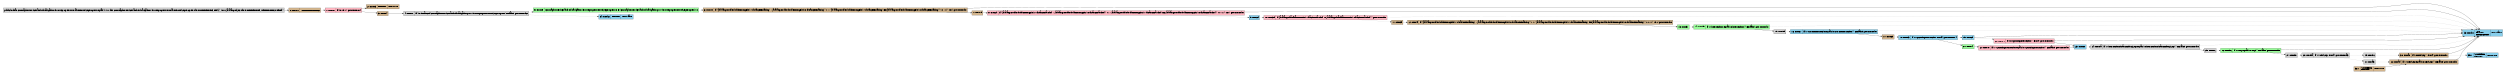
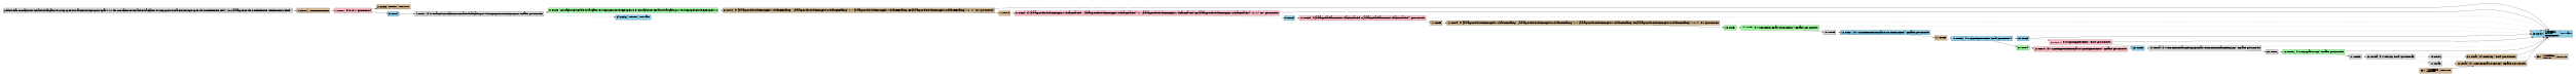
  digraph {
    rankdir=LR
    node [fillcolor=tan shape=record style=filled]
    edge [style=dotted]
    n1 [label="{0\:\ 0x0000|MTH_ENTER_BLOCK\l}"]
    n2 [fillcolor=lightpink label="{1\:\ 0x0001|if (r8 != r7) goto L_0x0004\l}"]
    n3 [label="{2\:\ 0x0003|RETURN\l|return true\l}"]
-   n4 [label="{3\:\ 0x0004}"]
+   n4 [fillcolor=skyblue label="{3\:\ 0x0004}"]
    n5 [fillcolor=lightgrey label="{4\:\ 0x0007|if ((r8 instanceof com.mapbox.services.android.navigation.p017v5.routeprogress.RouteStepProgress) == false) goto L_0x00b2\l}"]
    n6 [fillcolor=palegreen label="{5\:\ 0x0009|com.mapbox.services.android.navigation.v5.routeprogress.RouteStepProgress r8 = (com.mapbox.services.android.navigation.p017v5.routeprogress.RouteStepProgress) r8\l}"]
    n7 [fillcolor=skyblue label="{34\:\ 0x00b2|RETURN\l|return false\l}"]
    n8 [label="{6\:\ 0x001b|if ((java.lang.Double.doubleToLongBits(r7.distanceRemaining) \> java.lang.Double.doubleToLongBits(r8.distanceRemaining()) ? 1 : (java.lang.Double.doubleToLongBits(r7.distanceRemaining) == java.lang.Double.doubleToLongBits(r8.distanceRemaining()) ? 0 : \-1)) != 0) goto L_0x00b0\l}"]
    n9 [label="{7\:\ 0x001d}"]
-   n10 [fillcolor=skyblue label="{33\:\ 0x00b0|MTH\lRETURN\lORIG_RETURN\l|return false\l}"]
+   n10 [fillcolor=skyblue label="{33\:\ 0x00b0|SYNTHETIC\lRETURN\lORIG_RETURN\l|return false\l}"]
    n11 [fillcolor=lightpink label="{8\:\ 0x002d|if ((java.lang.Double.doubleToLongBits(r7.distanceTraveled) \> java.lang.Double.doubleToLongBits(r8.distanceTraveled()) ? 1 : (java.lang.Double.doubleToLongBits(r7.distanceTraveled) == java.lang.Double.doubleToLongBits(r8.distanceTraveled()) ? 0 : \-1)) != 0) goto L_0x00b0\l}"]
    n12 [fillcolor=skyblue label="{9\:\ 0x002f}"]
    n13 [fillcolor=lightpink label="{10\:\ 0x003d|if (java.lang.Float.floatToIntBits(r7.fractionTraveled) != java.lang.Float.floatToIntBits(r8.fractionTraveled())) goto L_0x00b0\l}"]
    n14 [label="{11\:\ 0x003f}"]
    n15 [label="{12\:\ 0x004f|if ((java.lang.Double.doubleToLongBits(r7.durationRemaining) \> java.lang.Double.doubleToLongBits(r8.durationRemaining()) ? 1 : (java.lang.Double.doubleToLongBits(r7.durationRemaining) == java.lang.Double.doubleToLongBits(r8.durationRemaining()) ? 0 : \-1)) != 0) goto L_0x00b0\l}"]
    n16 [fillcolor=palegreen label="{13\:\ 0x0051}"]
    n17 [fillcolor=palegreen label="{14\:\ 0x005b|if (r7.intersections.equals(r8.intersections()) == false) goto L_0x00b0\l}"]
    n18 [fillcolor=lightgrey label="{15\:\ 0x005d}"]
    n19 [fillcolor=skyblue label="{16\:\ 0x0067|if (r7.currentIntersection.equals(r8.currentIntersection()) == false) goto L_0x00b0\l}"]
    n20 [label="{17\:\ 0x0069}"]
    n21 [fillcolor=skyblue label="{18\:\ 0x006b|if (r7.upcomingIntersection != null) goto L_0x0074\l}"]
    n22 [fillcolor=skyblue label="{19\:\ 0x006d}"]
    n23 [fillcolor=palegreen label="{21\:\ 0x0074}"]
    n24 [fillcolor=lightpink label="{20\:\ 0x0071|if (r8.upcomingIntersection() != null) goto L_0x00b0\l}"]
    n25 [fillcolor=lightpink label="{22\:\ 0x007e|if (r7.upcomingIntersection.equals(r8.upcomingIntersection()) == false) goto L_0x00b0\l}"]
    n26 [fillcolor=skyblue label="{23\:\ 0x0080}"]
    n27 [fillcolor=lightgrey label="{24\:\ 0x008a|if (r7.intersectionDistancesAlongStep.equals(r8.intersectionDistancesAlongStep()) == false) goto L_0x00b0\l}"]
    n28 [fillcolor=lightgrey label="{25\:\ 0x008c}"]
    n29 [fillcolor=palegreen label="{26\:\ 0x0096|if (r7.step.equals(r8.step()) == false) goto L_0x00b0\l}"]
    n30 [fillcolor=lightgrey label="{27\:\ 0x0098}"]
    n31 [fillcolor=lightgrey label="{28\:\ 0x009a|if (r7.nextStep != null) goto L_0x00a3\l}"]
    n32 [fillcolor=lightgrey label="{29\:\ 0x009c}"]
    n33 [fillcolor=lightgrey label="{31\:\ 0x00a3}"]
    n34 [label="{30\:\ 0x00a0|if (r8.nextStep() != null) goto L_0x00b0\l}"]
    n35 [label="{32\:\ 0x00ad|if (r7.nextStep.equals(r8.nextStep()) == false) goto L_0x00b0\l}"]
-   n36 [fillcolor=skyblue label="{35\:\ ?|SYNTHETIC\lRETURN\l|return true\l}"]
+   n36 [label="{35\:\ ?|SYNTHETIC\lRETURN\l|return true\l}"]
    n37 [label="{36\:\ ?|SYNTHETIC\lRETURN\l|return true\l}"]
    n38 [fillcolor=lightgrey label="{public boolean com.mapbox.services.android.navigation.v5.routeprogress.AutoValue_RouteStepProgress.equals((r7v0 'this' com.mapbox.services.android.navigation.v5.routeprogress.AutoValue_RouteStepProgress A[IMMUTABLE_TYPE, THIS]), (r8v0 java.lang.Object A[IMMUTABLE_TYPE, METHOD_ARGUMENT])) }"]
    n1 -> n2
    n2 -> n3 [style=solid]
    n2 -> n4 [style=solid]
    n4 -> n5 [style=solid]
    n5 -> n6
    n5 -> n7
    n6 -> n8
    n8 -> n9 [style=solid]
    n8 -> n10 [style=solid]
    n9 -> n11 [style=solid]
    n11 -> n10 [style=solid]
    n11 -> n12
    n12 -> n13
    n13 -> n10
    n13 -> n14
    n14 -> n15 [style=solid]
    n15 -> n10
    n15 -> n16 [style=solid]
    n16 -> n17
    n17 -> n10
    n17 -> n18 [style=solid]
    n18 -> n19
    n19 -> n10
    n19 -> n20 [style=solid]
    n20 -> n21
    n21 -> n22
    n21 -> n23 [style=solid]
    n22 -> n10 [style=solid]
    n22 -> n24
    n23 -> n25 [style=solid]
    n24 -> n10 [style=solid]
    n24 -> n26 [style=solid]
    n25 -> n26 [style=solid]
    n26 -> n27
    n27 -> n10
    n27 -> n28 [style=solid]
    n28 -> n29
    n29 -> n10 [style=solid]
    n29 -> n30 [style=solid]
    n30 -> n31
    n31 -> n32
    n31 -> n33
    n32 -> n34
    n33 -> n35
    n34 -> n10 [style=solid]
    n34 -> n36
    n35 -> n10 [style=solid]
    n37 -> n35 [style=solid]
    n38 -> n1 [style=solid]
  }
